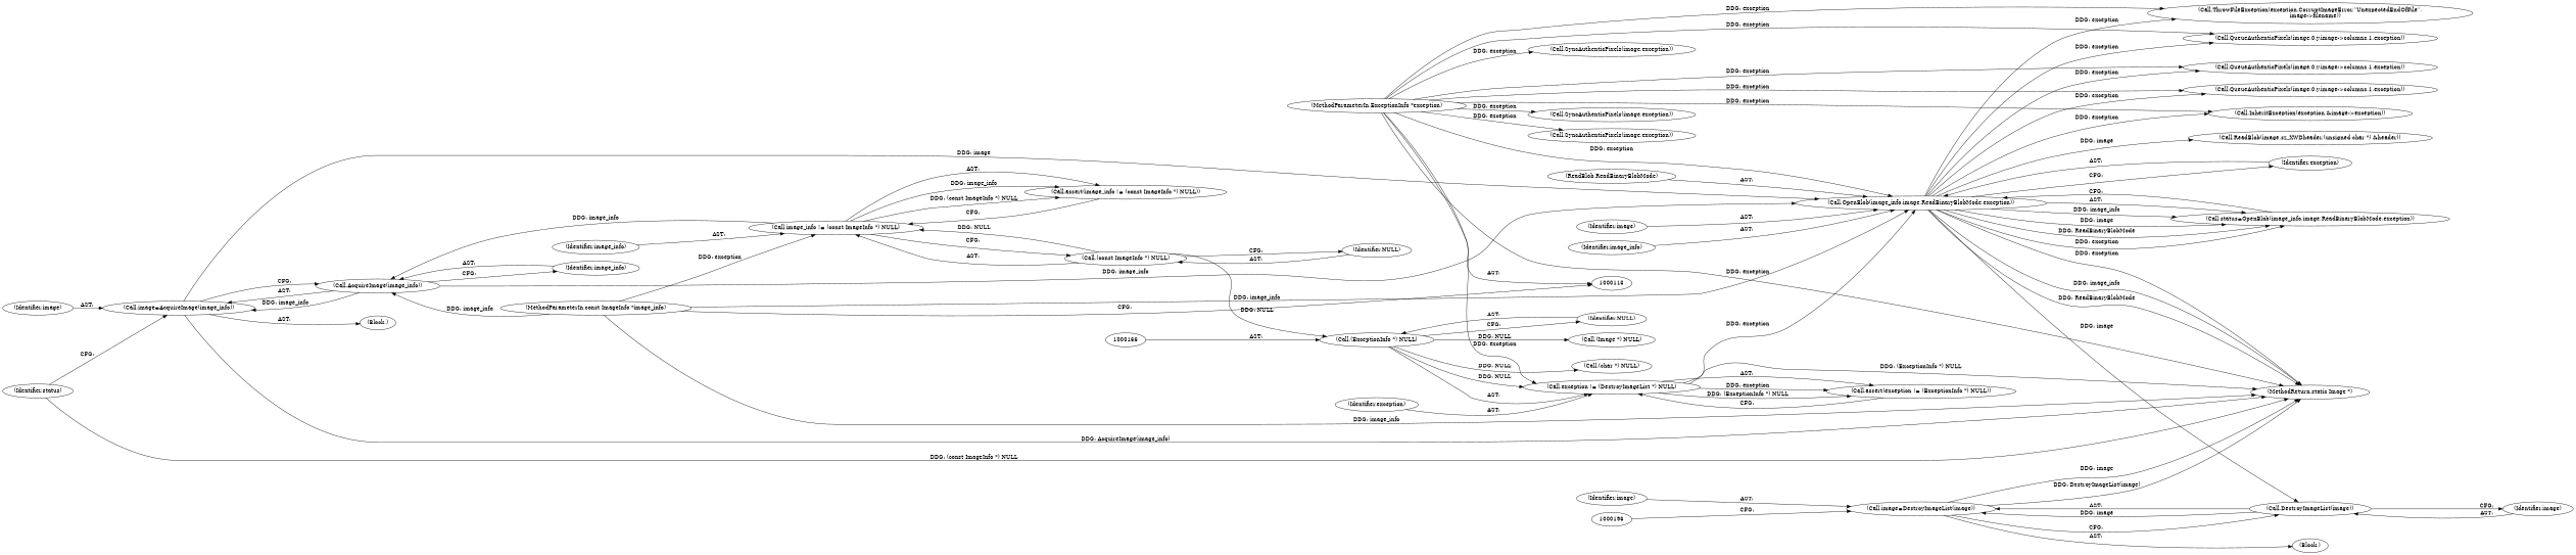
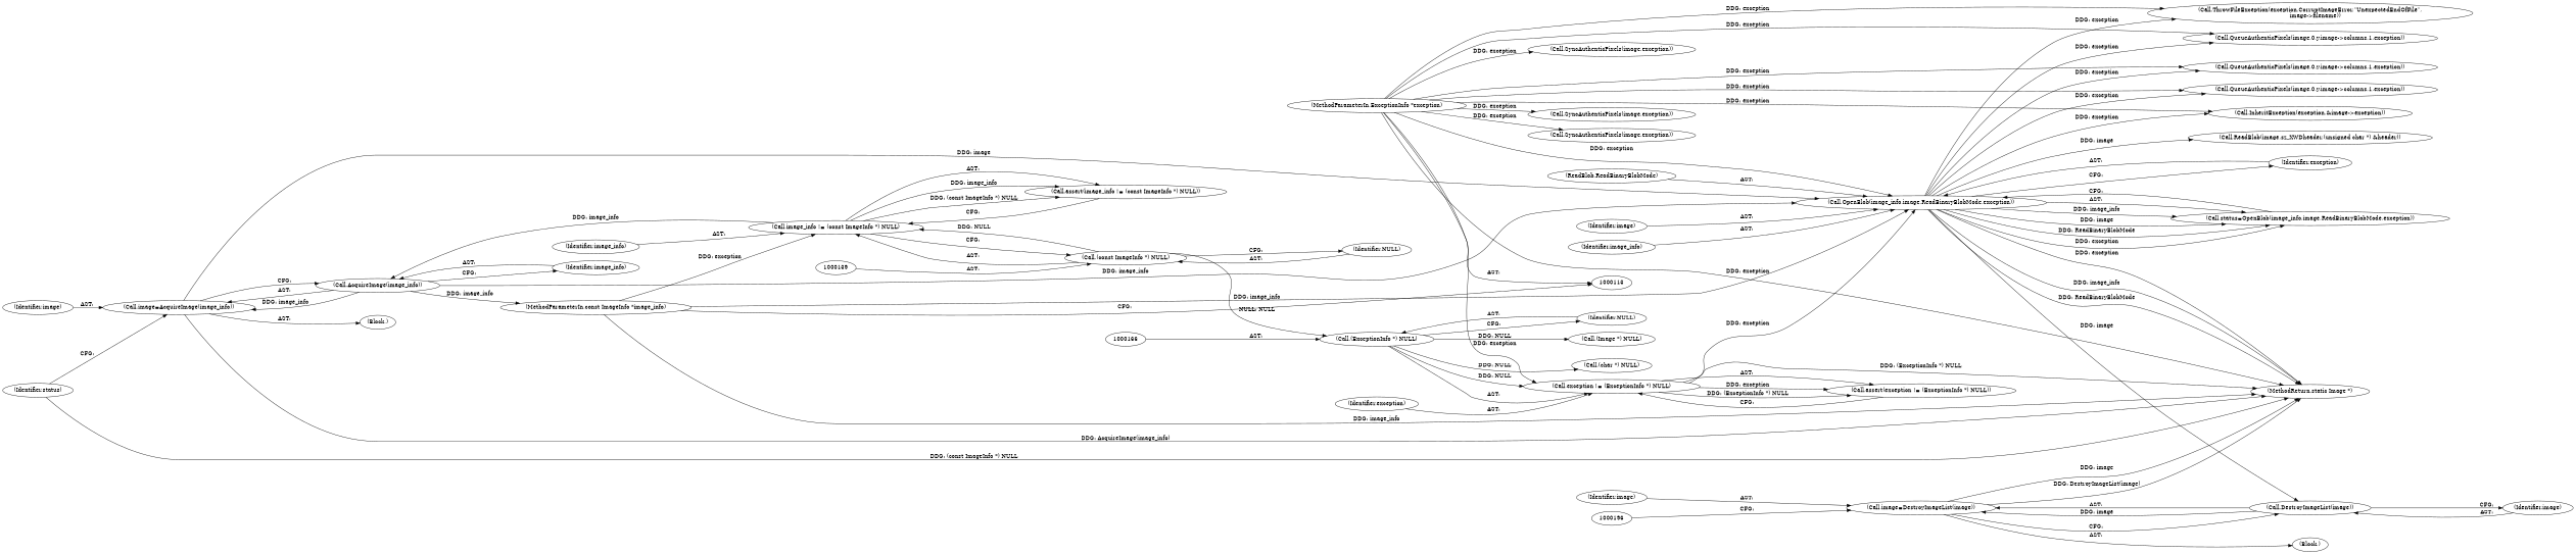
  digraph {
    rankdir=LR
    n1 [label="(Call,image=DestroyImageList(image))"]
    n2 [label="(Call,DestroyImageList(image))"]
    n3 [label="(Block,)"]
    n4 [label="(MethodReturn,static Image *)"]
    n5 [label="(Identifier,image)"]
    n6 [label="(Call,OpenBlob(image_info,image,ReadBinaryBlobMode,exception))"]
    n7 [label="(Call,QueueAuthenticPixels(image,0,y,image->columns,1,exception))"]
    n8 [label="(Call,status=OpenBlob(image_info,image,ReadBinaryBlobMode,exception))"]
    n9 [label="(Call,QueueAuthenticPixels(image,0,y,image->columns,1,exception))"]
    n10 [label="(Identifier,exception)"]
    n11 [label="(Call,InheritException(exception,&image->exception))"]
    n12 [label="(Call,ReadBlob(image,sz_XWDheader,(unsigned char *) &header))"]
    n13 [label="(Call,ThrowFileException(exception,CorruptImageError,\"UnexpectedEndOfFile\",\n      image->filename))"]
    n14 [label="(Call,QueueAuthenticPixels(image,0,y,image->columns,1,exception))"]
    n15 [label="(Call,AcquireImage(image_info))"]
    n16 [label="(Call,image=AcquireImage(image_info))"]
    n17 [label="(Identifier,image_info)"]
    n18 [label="(Block,)"]
    n19 [label="(Call,image_info != (const ImageInfo *) NULL)"]
    n20 [label="(Call,(const ImageInfo *) NULL)"]
    n21 [label="(Call,assert(image_info != (const ImageInfo *) NULL))"]
    n22 [label="(Call,(ExceptionInfo *) NULL)"]
    n23 [label="(Identifier,NULL)"]
    n24 [label="(MethodParameterIn,const ImageInfo *image_info)"]
    1000113
-   n26 [label="(Call,exception != (DestroyImageList *) NULL)"]
+   n26 [label="(Call,exception != (ExceptionInfo *) NULL)"]
    n27 [label="(Call,(char *) NULL)"]
    n28 [label="(Identifier,NULL)"]
    n29 [label="(Call,(Image *) NULL)"]
    n30 [label="(Call,assert(exception != (ExceptionInfo *) NULL))"]
    n31 [label="(MethodParameterIn,ExceptionInfo *exception)"]
    n32 [label="(Call,SyncAuthenticPixels(image,exception))"]
    n33 [label="(Call,SyncAuthenticPixels(image,exception))"]
    n34 [label="(Call,SyncAuthenticPixels(image,exception))"]
    n35 [label="(Identifier,image)"]
    n36 [label="(Identifier,image_info)"]
    n37 [label="(Identifier,image)"]
    n38 [label="(Identifier,image)"]
    n39 [label="(Identifier,exception)"]
    n40 [label="(ReadBlob,ReadBinaryBlobMode)"]
    n41 [label="(Identifier,image_info)"]
    n42 [label="(Identifier,status)"]
    1000196
+   1000139
    1000166
    n1 -> n2 [label="CFG: "]
    n1 -> n3 [label="AST: "]
    n1 -> n4 [label="DDG: image"]
    n1 -> n4 [label="DDG: DestroyImageList(image)"]
    n2 -> n1 [label="AST: "]
    n2 -> n1 [label="DDG: image"]
    n2 -> n5 [label="CFG: "]
    n5 -> n2 [label="AST: "]
    n6 -> n2 [label="DDG: image"]
    n6 -> n4 [label="DDG: exception"]
    n6 -> n4 [label="DDG: image_info"]
    n6 -> n4 [label="DDG: ReadBinaryBlobMode"]
    n6 -> n7 [label="DDG: exception"]
    n6 -> n8 [label="AST: "]
    n6 -> n8 [label="DDG: image_info"]
    n6 -> n8 [label="DDG: image"]
    n6 -> n8 [label="DDG: ReadBinaryBlobMode"]
    n6 -> n8 [label="DDG: exception"]
    n6 -> n9 [label="DDG: exception"]
    n6 -> n10 [label="CFG: "]
    n6 -> n11 [label="DDG: exception"]
    n6 -> n12 [label="DDG: image"]
    n6 -> n13 [label="DDG: exception"]
    n6 -> n14 [label="DDG: exception"]
    n8 -> n6 [label="CFG: "]
    n10 -> n6 [label="AST: "]
    n15 -> n6 [label="DDG: image_info"]
    n15 -> n16 [label="AST: "]
    n15 -> n16 [label="DDG: image_info"]
    n15 -> n17 [label="CFG: "]
    n16 -> n4 [label="DDG: AcquireImage(image_info)"]
    n16 -> n6 [label="DDG: image"]
    n16 -> n15 [label="CFG: "]
    n16 -> n18 [label="AST: "]
    n17 -> n15 [label="AST: "]
    n19 -> n15 [label="DDG: image_info"]
    n19 -> n20 [label="CFG: "]
    n19 -> n21 [label="AST: "]
    n19 -> n21 [label="DDG: image_info"]
    n19 -> n21 [label="DDG: (const ImageInfo *) NULL"]
    n20 -> n19 [label="AST: "]
    n20 -> n19 [label="DDG: NULL"]
-   n20 -> n22 [label="DDG: NULL"]
+   n20 -> n22 [label="NULL: NULL"]
    n20 -> n23 [label="CFG: "]
    n21 -> n19 [label="CFG: "]
    n22 -> n26 [label="AST: "]
    n22 -> n26 [label="DDG: NULL"]
    n22 -> n27 [label="DDG: NULL"]
    n22 -> n28 [label="CFG: "]
    n22 -> n29 [label="DDG: NULL"]
    n23 -> n20 [label="AST: "]
    n24 -> n4 [label="DDG: image_info"]
    n24 -> n6 [label="DDG: image_info"]
-   n24 -> n15 [label="DDG: image_info"]
+   n15 -> n24 [label="DDG: image_info"]
    n24 -> n19 [label="DDG: exception"]
    n24 -> 1000113 [label="CFG: "]
    n26 -> n4 [label="DDG: (ExceptionInfo *) NULL"]
    n26 -> n6 [label="DDG: exception"]
    n26 -> n30 [label="AST: "]
    n26 -> n30 [label="DDG: exception"]
    n26 -> n30 [label="DDG: (ExceptionInfo *) NULL"]
    n28 -> n22 [label="AST: "]
    n30 -> n26 [label="CFG: "]
    n31 -> n4 [label="DDG: exception"]
    n31 -> n6 [label="DDG: exception"]
    n31 -> n7 [label="DDG: exception"]
    n31 -> n9 [label="DDG: exception"]
    n31 -> n11 [label="DDG: exception"]
    n31 -> n13 [label="DDG: exception"]
    n31 -> n14 [label="DDG: exception"]
    n31 -> 1000113 [label="AST: "]
    n31 -> n26 [label="DDG: exception"]
    n31 -> n32 [label="DDG: exception"]
    n31 -> n33 [label="DDG: exception"]
    n31 -> n34 [label="DDG: exception"]
    n35 -> n6 [label="AST: "]
    n36 -> n19 [label="AST: "]
    n37 -> n16 [label="AST: "]
    n38 -> n1 [label="AST: "]
    n39 -> n26 [label="AST: "]
    n40 -> n6 [label="AST: "]
    n41 -> n6 [label="AST: "]
    n42 -> n4 [label="DDG: (const ImageInfo *) NULL"]
    n42 -> n16 [label="CFG: "]
    1000196 -> n1 [label="CFG: "]
+   1000139 -> n20 [label="AST: "]
    1000166 -> n22 [label="AST: "]
  }
